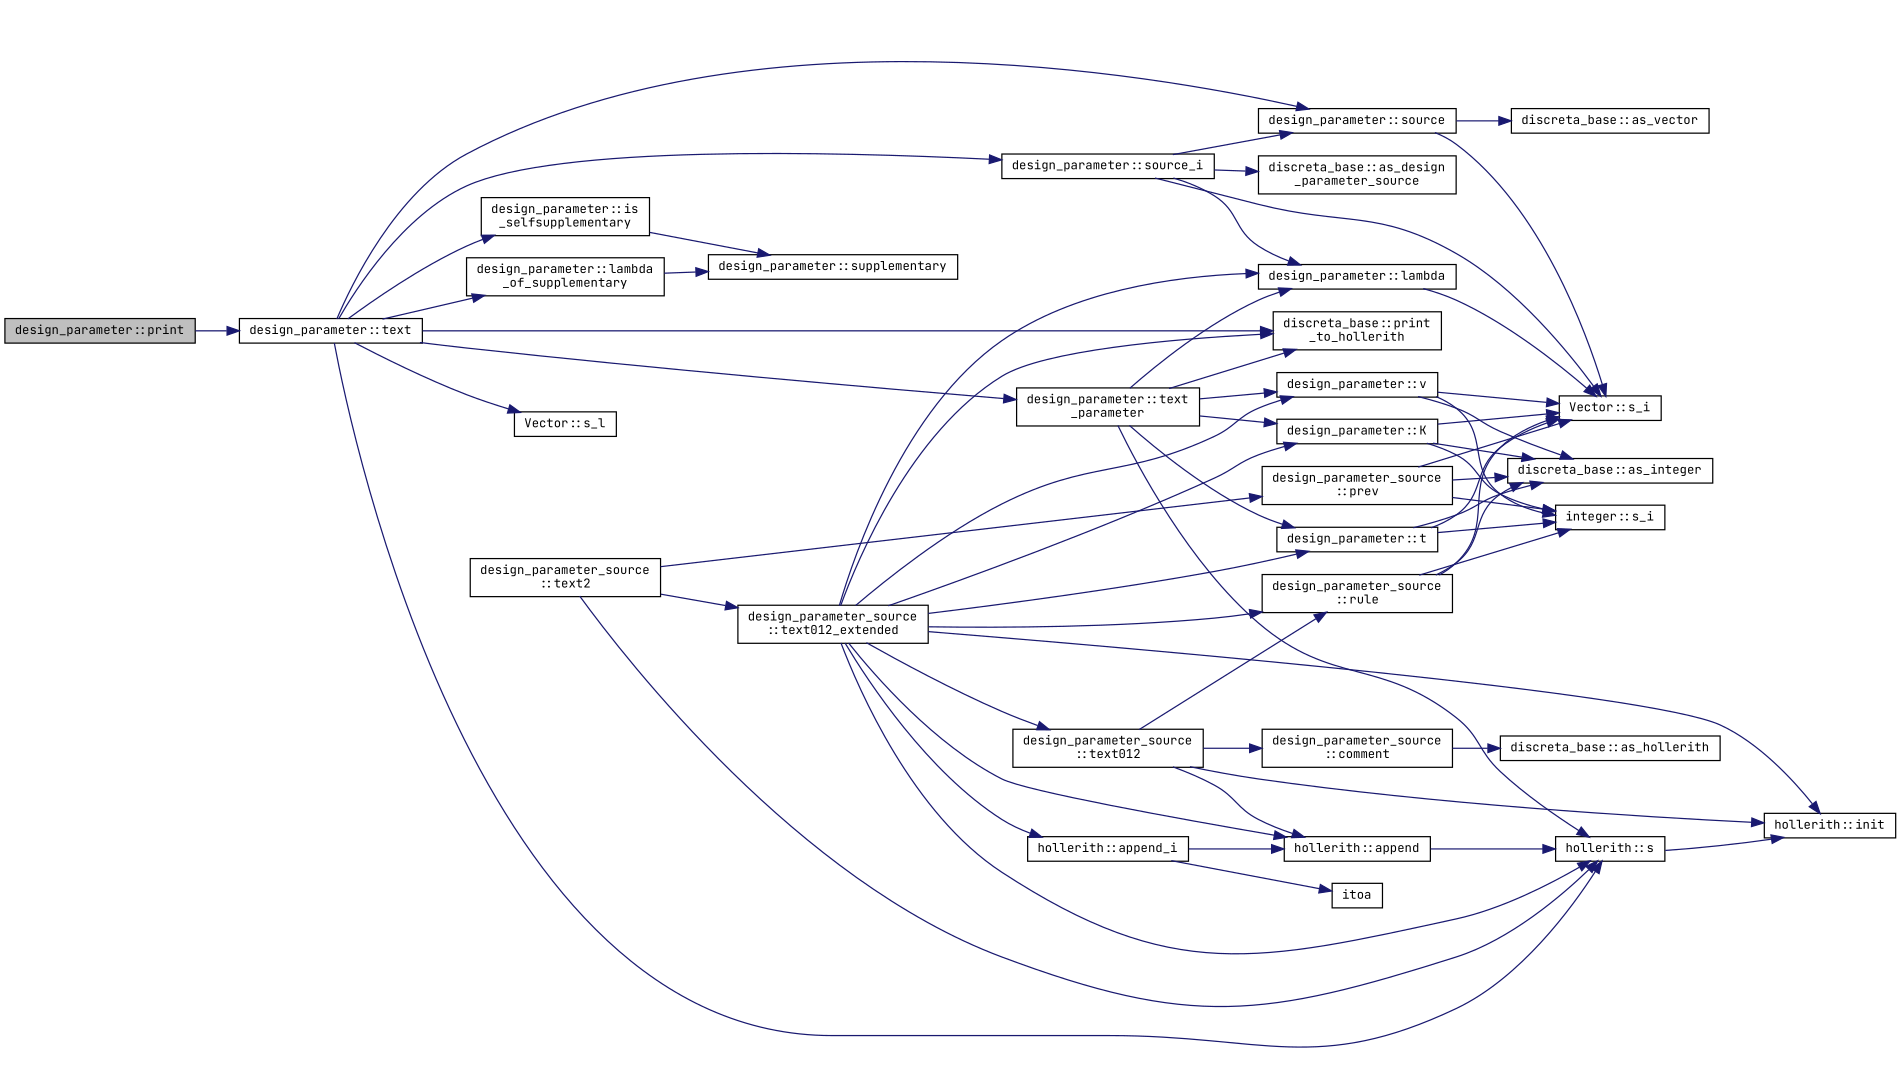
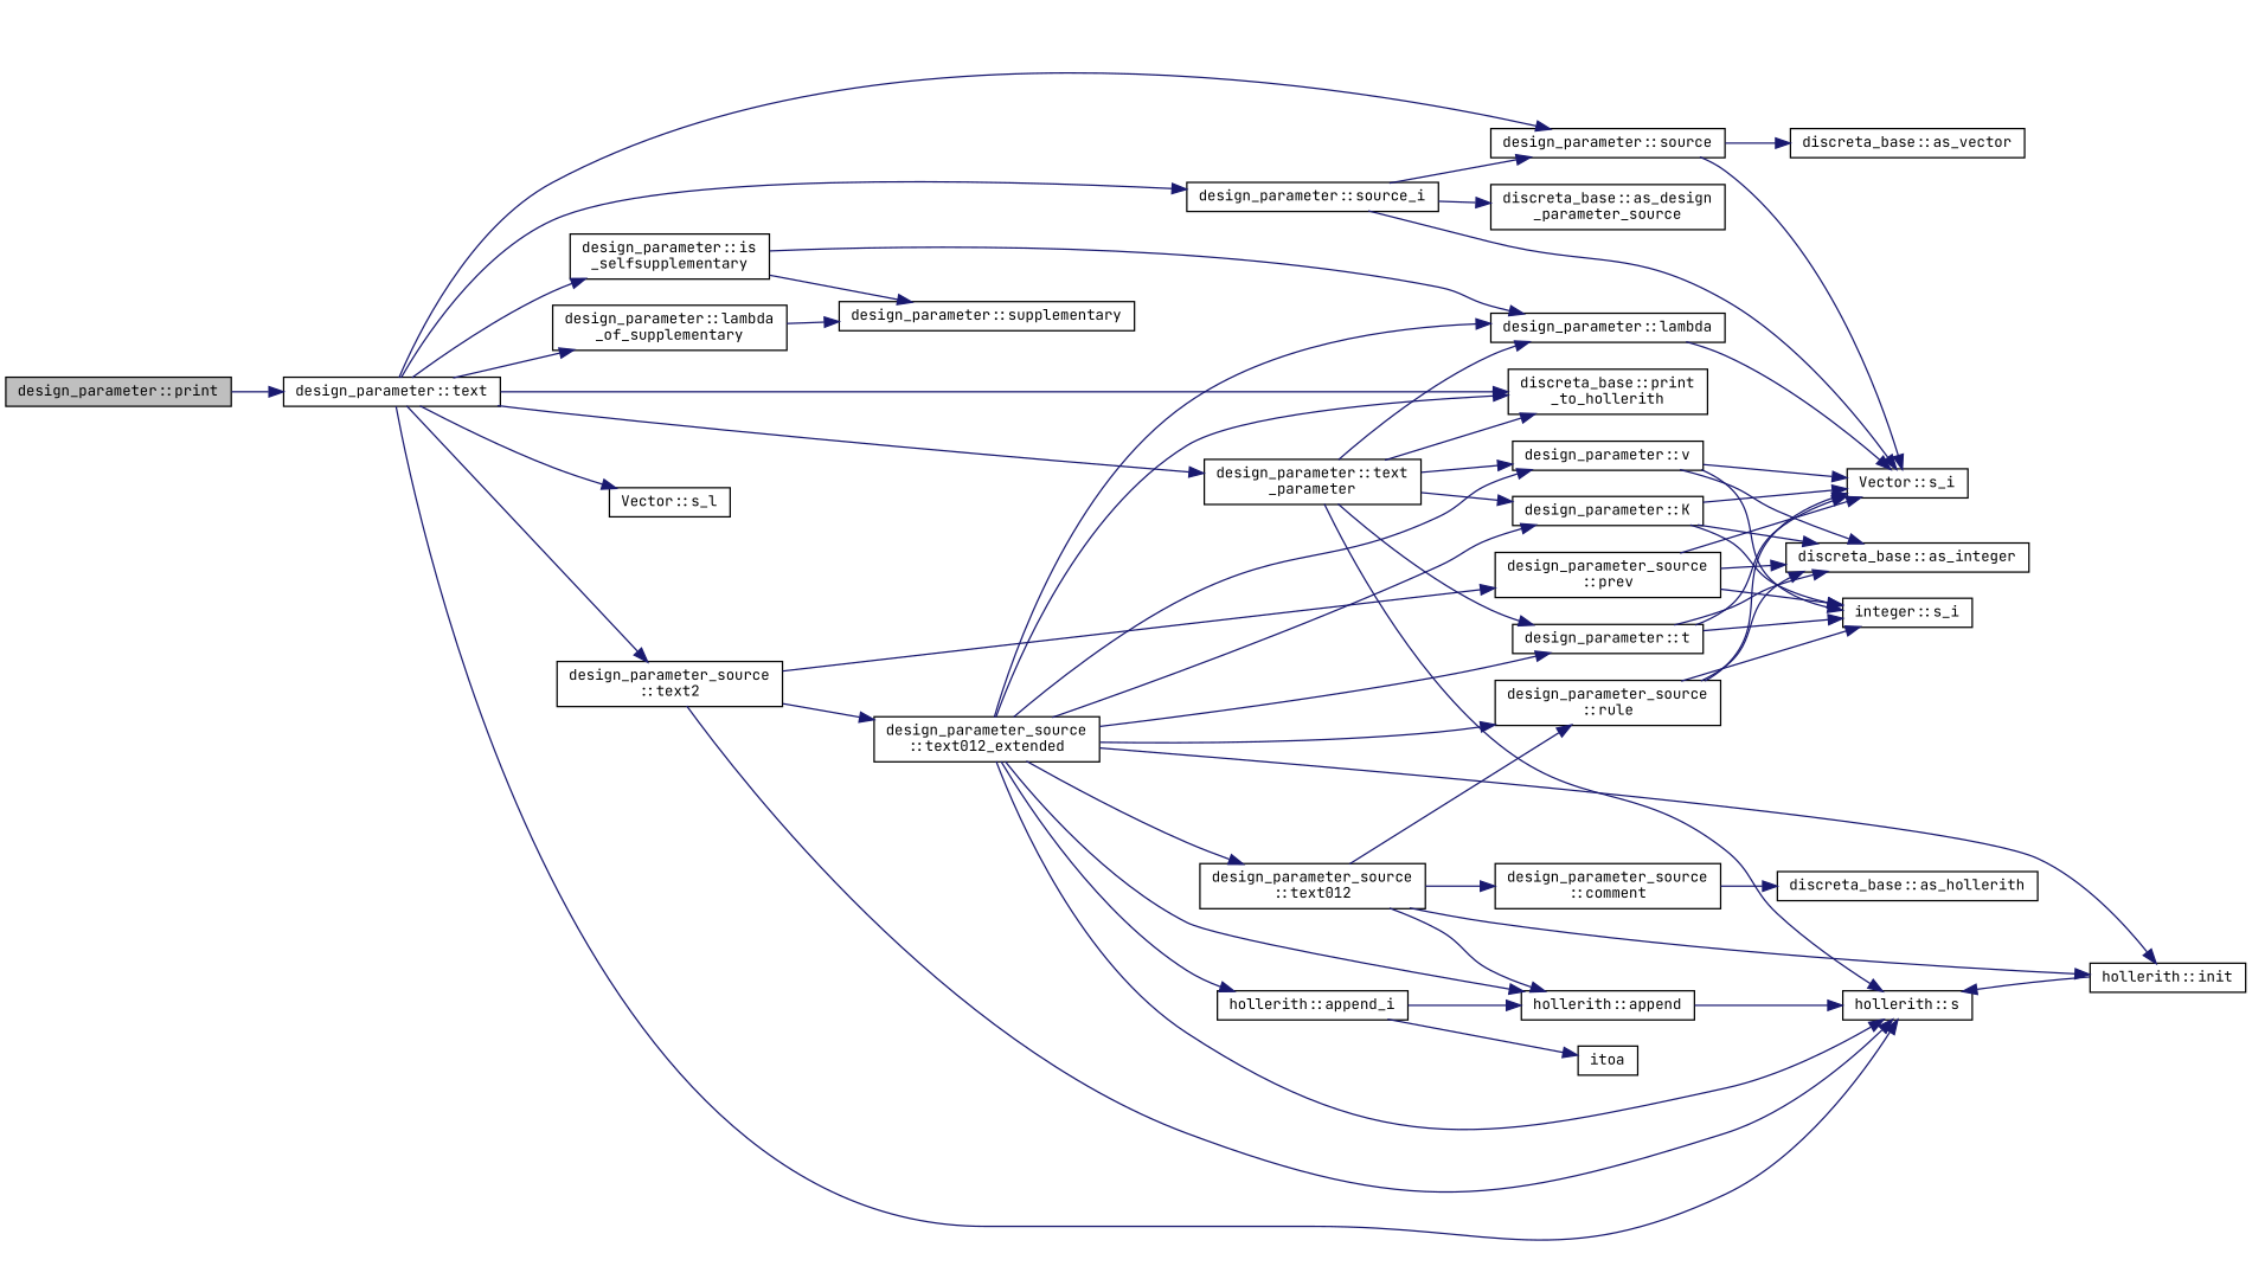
  digraph {
    fontname="JetBrains Mono"
    rankdir=LR
    node [color=black fillcolor=white fontname="JetBrains Mono" fontsize=10 shape=record style=filled]
    edge [color=midnightblue fontname="JetBrains Mono" fontsize=10 labelfontname=Helvetica labelfontsize=10 style=solid]
    n1 [fillcolor=grey75 fontcolor=black height=0.2 label="design_parameter::print" width=0.4]
    n2 [height=0.2 label="design_parameter::text" width=0.4]
    n3 [height=0.2 label="design_parameter::text\l_parameter" width=0.4]
    n4 [height=0.2 label="discreta_base::print\l_to_hollerith" width=0.4]
    n5 [height=0.2 label="hollerith::s" width=0.4]
    n6 [height=0.2 label="design_parameter::is\l_selfsupplementary" width=0.4]
    n7 [height=0.2 label="design_parameter::lambda\l_of_supplementary" width=0.4]
    n8 [height=0.2 label="design_parameter::source" width=0.4]
    n9 [height=0.2 label="Vector::s_l" width=0.4]
    n10 [height=0.2 label="design_parameter::source_i" width=0.4]
    n11 [height=0.2 label="design_parameter_source\l::text2" width=0.4]
    n12 [height=0.2 label="design_parameter::t" width=0.4]
    n13 [height=0.2 label="design_parameter::v" width=0.4]
    n14 [height=0.2 label="design_parameter::K" width=0.4]
    n15 [height=0.2 label="design_parameter::lambda" width=0.4]
    n16 [height=0.2 label="design_parameter::supplementary" width=0.4]
    n17 [height=0.2 label="Vector::s_i" width=0.4]
    n18 [height=0.2 label="discreta_base::as_vector" width=0.4]
    n19 [height=0.2 label="discreta_base::as_design\l_parameter_source" width=0.4]
    n20 [height=0.2 label="design_parameter_source\l::text012_extended" width=0.4]
    n21 [height=0.2 label="design_parameter_source\l::prev" width=0.4]
    n22 [height=0.2 label="discreta_base::as_integer" width=0.4]
    n23 [height=0.2 label="integer::s_i" width=0.4]
    n24 [height=0.2 label="design_parameter_source\l::text012" width=0.4]
    n25 [height=0.2 label="hollerith::init" width=0.4]
    n26 [height=0.2 label="hollerith::append" width=0.4]
    n27 [height=0.2 label="design_parameter_source\l::rule" width=0.4]
    n28 [height=0.2 label="hollerith::append_i" width=0.4]
    n29 [height=0.2 label="design_parameter_source\l::comment" width=0.4]
    n30 [height=0.2 label=itoa width=0.4]
    n31 [height=0.2 label="discreta_base::as_hollerith" width=0.4]
    n1 -> n2
    n2 -> n3
    n2 -> n4
    n2 -> n5
    n2 -> n6
    n2 -> n7
    n2 -> n8
    n2 -> n9
    n2 -> n10
+   n2 -> n11
    n3 -> n4
    n3 -> n5
    n3 -> n12
    n3 -> n13
    n3 -> n14
    n3 -> n15
-   n10 -> n15
+   n6 -> n15
    n6 -> n16
    n7 -> n16
    n8 -> n17
    n8 -> n18
    n10 -> n8
    n10 -> n17
    n10 -> n19
    n11 -> n5
    n11 -> n20
    n11 -> n21
    n12 -> n17
    n12 -> n22
    n12 -> n23
    n13 -> n17
    n13 -> n22
    n13 -> n23
    n14 -> n17
    n14 -> n22
    n14 -> n23
    n15 -> n17
    n20 -> n4
    n20 -> n5
    n20 -> n12
    n20 -> n13
    n20 -> n14
    n20 -> n15
    n20 -> n24
    n20 -> n25
    n20 -> n26
    n20 -> n27
    n20 -> n28
    n21 -> n17
    n21 -> n22
    n21 -> n23
    n24 -> n25
    n24 -> n26
    n24 -> n27
    n24 -> n29
-   n5 -> n25
+   n25 -> n5
    n26 -> n5
    n27 -> n17
    n27 -> n22
    n27 -> n23
    n28 -> n26
    n28 -> n30
    n29 -> n31
  }
